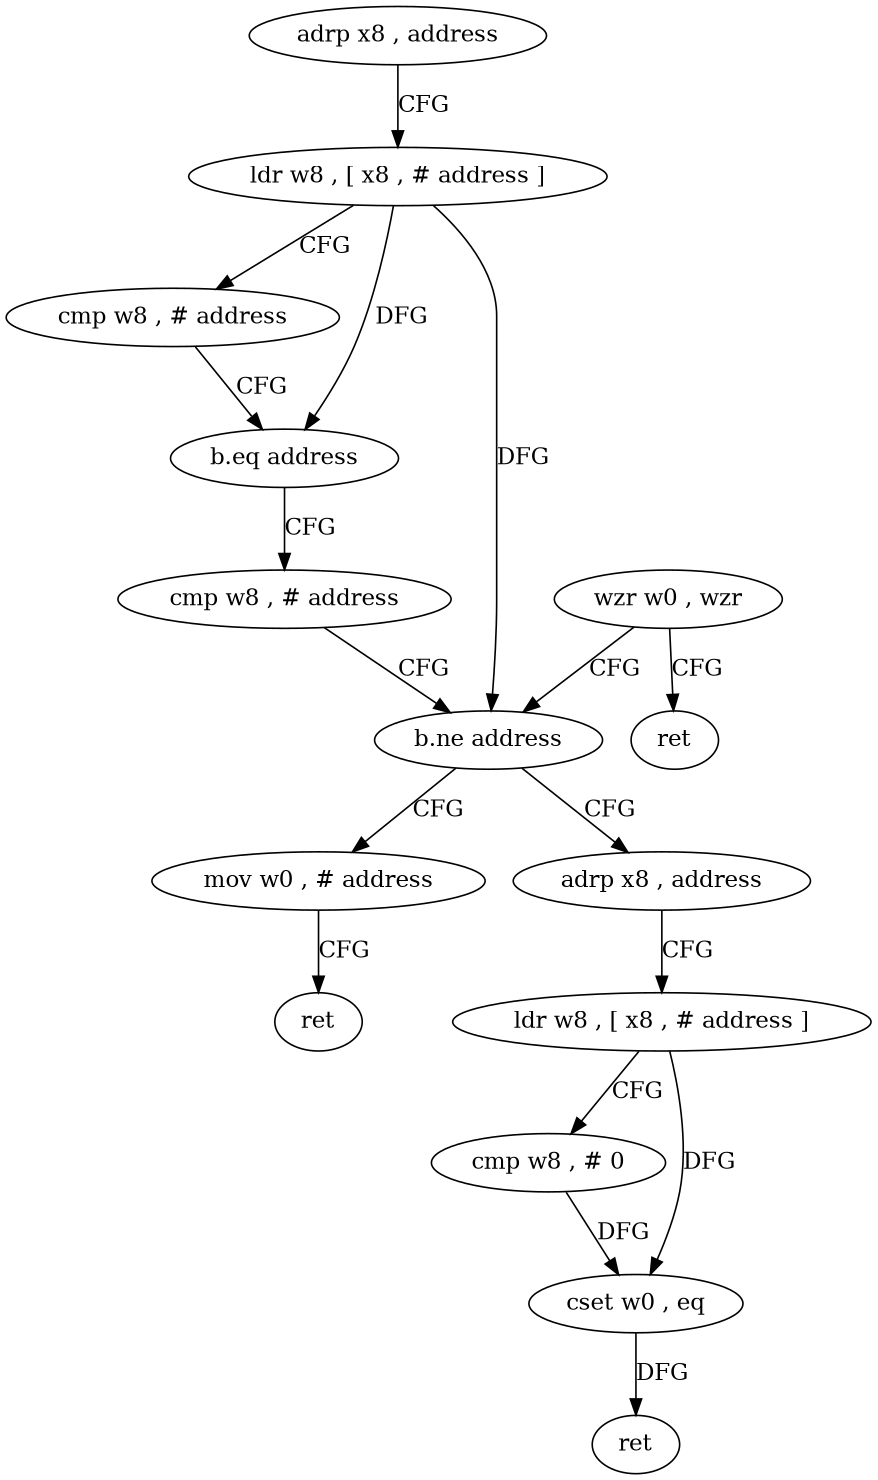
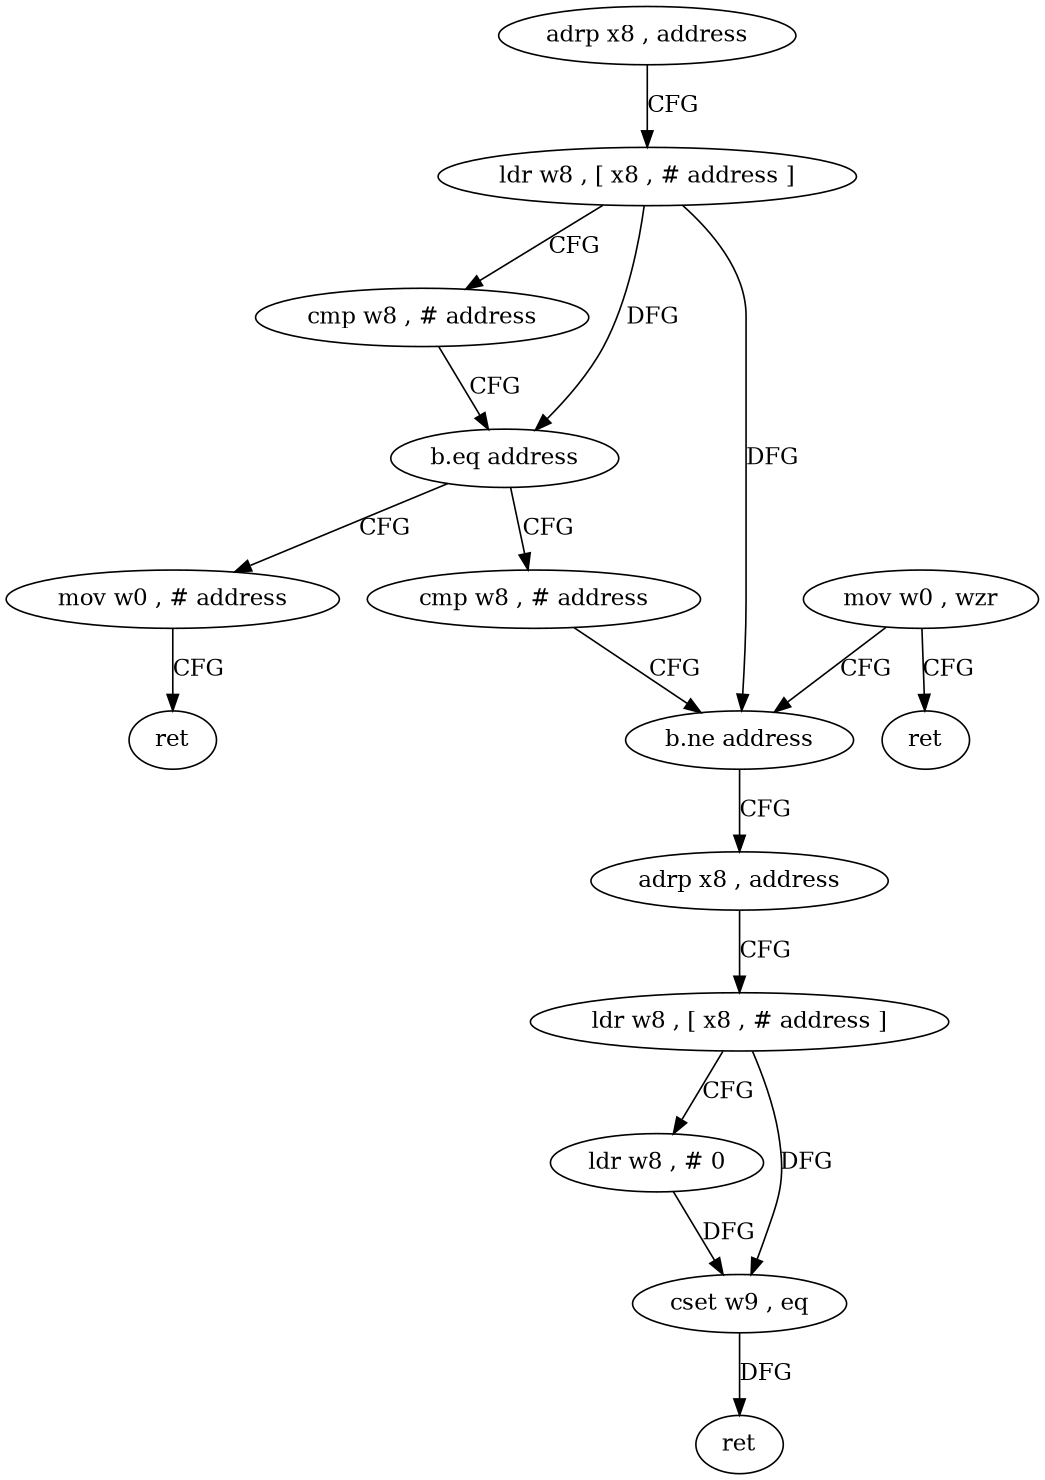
  digraph {
    n1 [label="adrp x8 , address"]
    n2 [label="ldr w8 , [ x8 , # address ]"]
    n3 [label="cmp w8 , # address"]
    n4 [label="b.eq address"]
    n5 [label="b.ne address"]
    n6 [label="mov w0 , # address"]
    n7 [label="cmp w8 , # address"]
    n8 [label="adrp x8 , address"]
    n9 [label=ret]
-   n10 [label="wzr w0 , wzr"]
+   n10 [label="mov w0 , wzr"]
    n11 [label=ret]
    n12 [label="ldr w8 , [ x8 , # address ]"]
-   n13 [label="cmp w8 , # 0"]
-   n14 [label="cset w0 , eq"]
+   n13 [label="ldr w8 , # 0"]
+   n14 [label="cset w9 , eq"]
    n15 [label=ret]
    n1 -> n2 [label=CFG]
    n2 -> n3 [label=CFG]
    n2 -> n4 [label=DFG]
    n2 -> n5 [label=DFG]
    n3 -> n4 [label=CFG]
-   n5 -> n6 [label=CFG]
+   n4 -> n6 [label=CFG]
    n4 -> n7 [label=CFG]
    n5 -> n8 [label=CFG]
    n6 -> n9 [label=CFG]
    n7 -> n5 [label=CFG]
    n8 -> n12 [label=CFG]
    n10 -> n5 [label=CFG]
    n10 -> n11 [label=CFG]
    n12 -> n13 [label=CFG]
    n12 -> n14 [label=DFG]
    n13 -> n14 [label=DFG]
    n14 -> n15 [label=DFG]
  }
